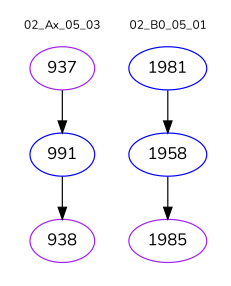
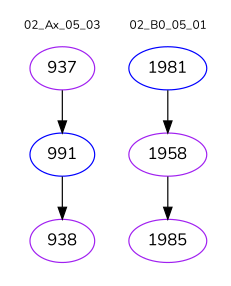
  digraph {
    fontname=Nunito
    node [color=purple fontname=Nunito]
    edge [color=black fontname=Nunito]
    n1 [label=937]
    n2 [color=blue label=991]
    n3 [label=938]
    n4 [color=blue label=1981]
-   n5 [color=blue label=1958]
+   n5 [label=1958]
    n6 [label=1985]
    subgraph cluster_1 {
      color=white
      fontsize=10
      label="02_Ax_05_03"
      n1
      n2
      n3
    }
    subgraph cluster_2 {
      color=white
      fontsize=10
      label="02_B0_05_01"
      n4
      n5
      n6
    }
    n1 -> n2
    n2 -> n3
    n4 -> n5
    n5 -> n6
  }
